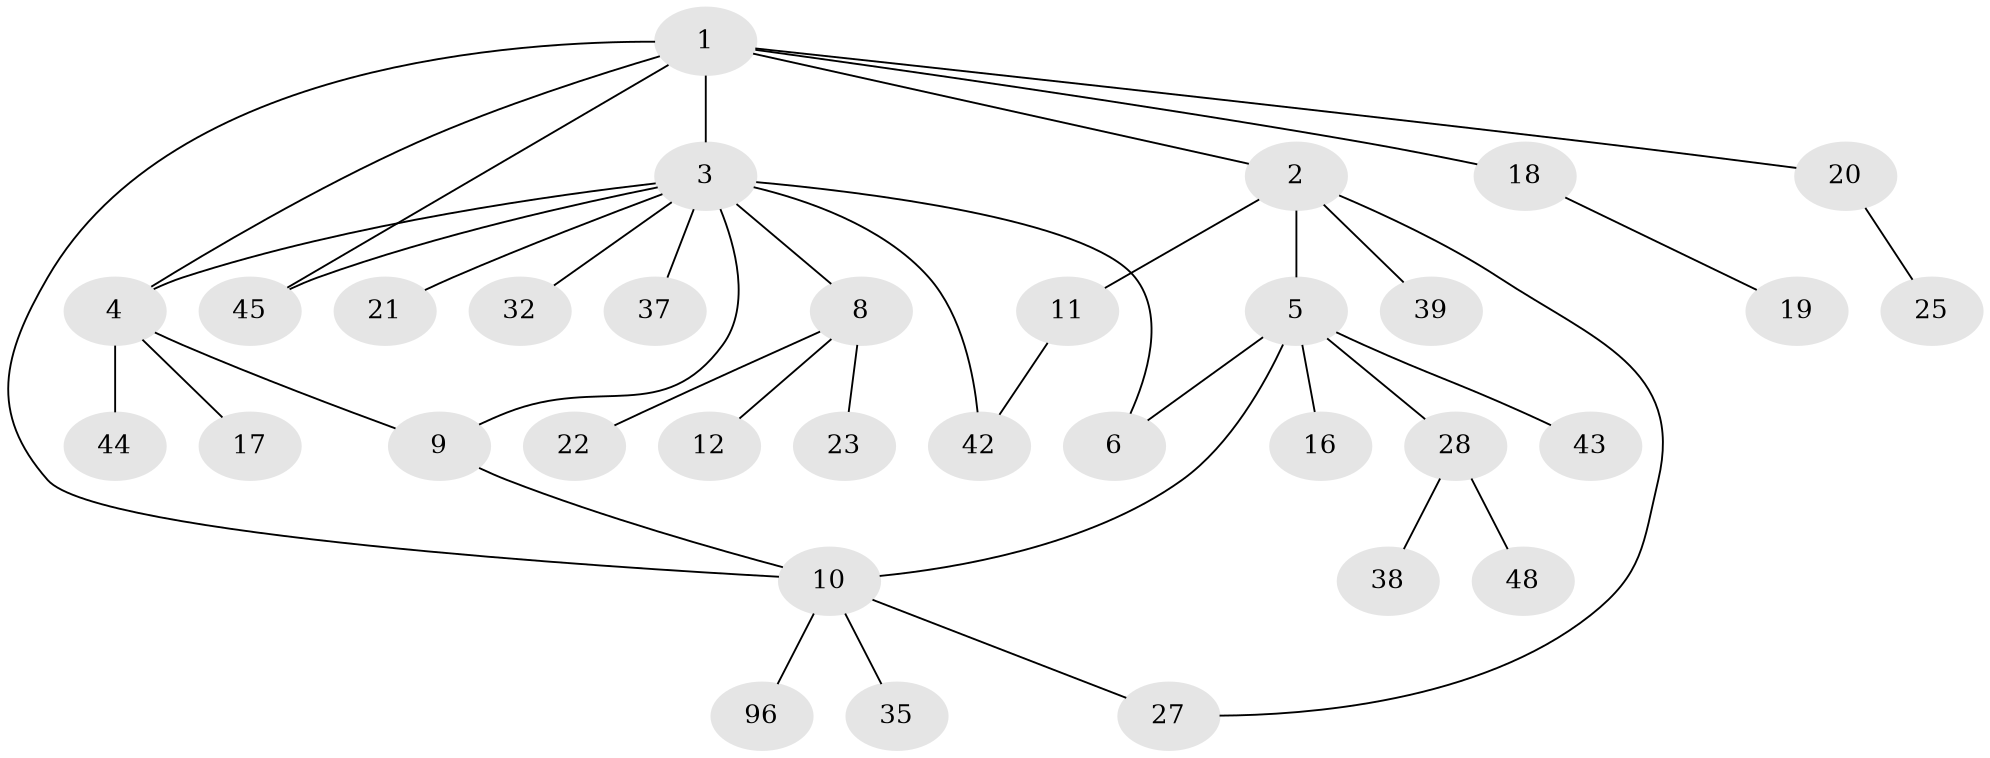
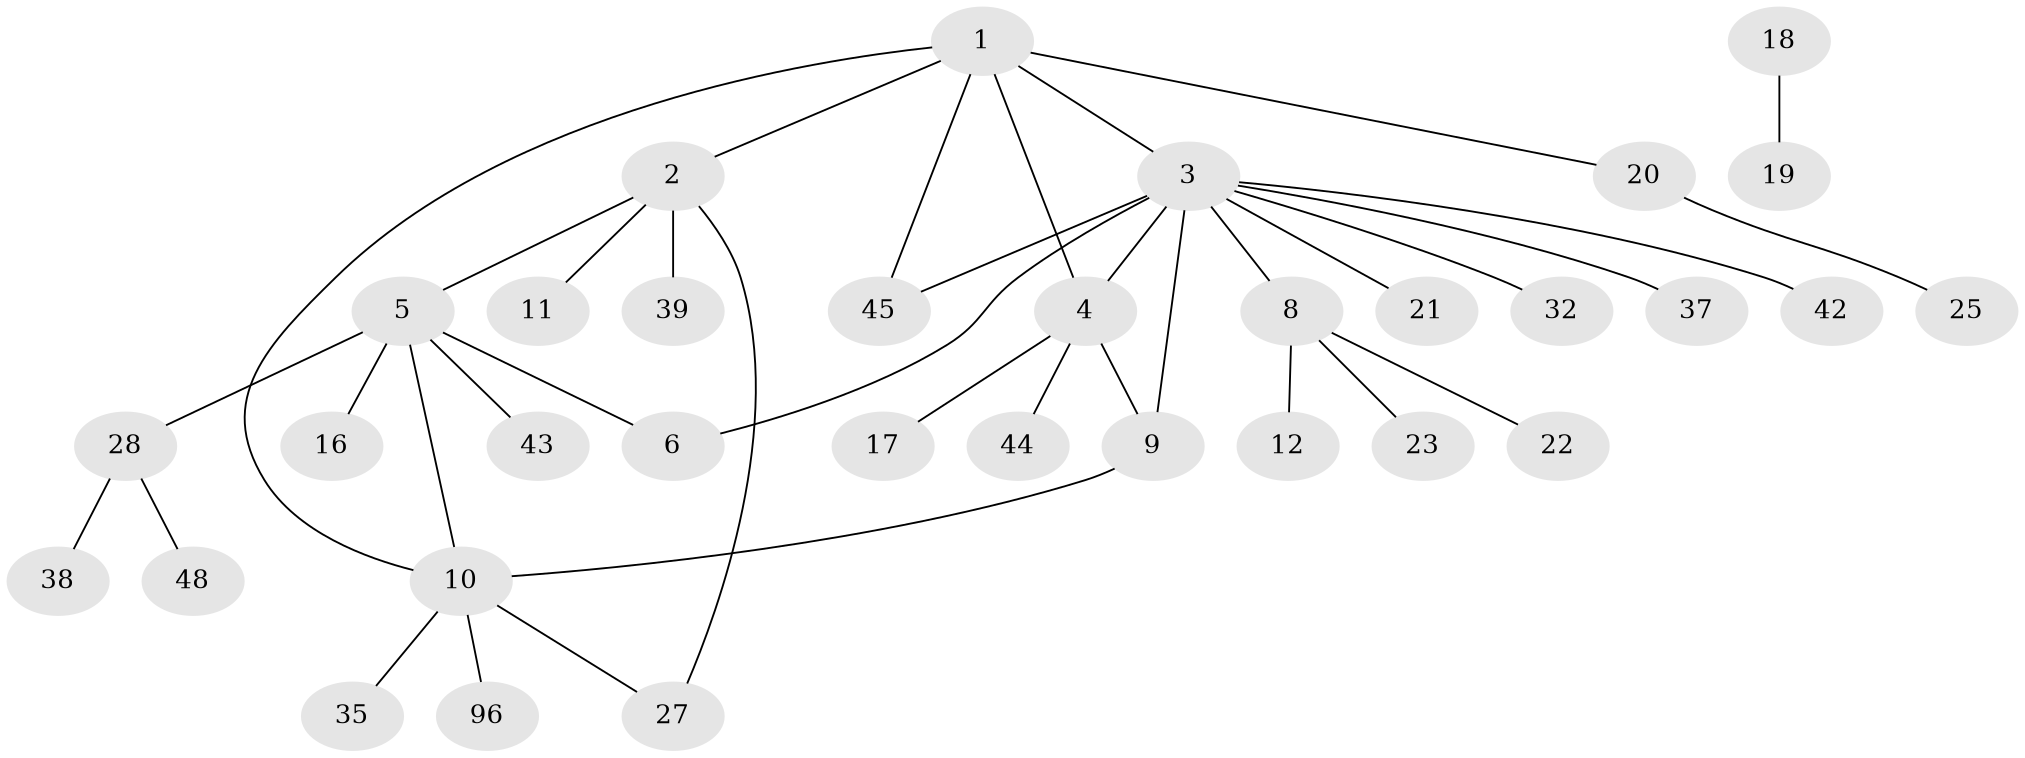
  graph {
    node [color=gray90 style=filled]
    1 [super="+34"]
    2 [super="+14"]
    3 [super="+7"]
    4 [super="+41"]
    10 [super="+31"]
    18 [super="+22"]
    20
    45
    5 [super="+13"]
    11 [super="+26"]
    27 [super="+33"]
    39
    6
    8 [super="+15"]
    9
    21
    32
    37 [super="+47"]
    42
    17
    44
    35
    n23 [label=96]
    19 [super="+24"]
    25 [super="+49"]
    16
    28 [super="+36"]
    43
    12
    23 [super="+30"]
    n31 [label=22 super="+40"]
    38
    48
    1 -- 2
    1 -- 3
    1 -- 4
    1 -- 10
-   1 -- 18
    1 -- 20
    1 -- 45
    2 -- 5
    2 -- 11
    2 -- 27
    2 -- 39
    3 -- 4
    3 -- 45
    3 -- 6 [weight=2]
    3 -- 8
    3 -- 9
    3 -- 21
    3 -- 32
    3 -- 37
    3 -- 42
    4 -- 9
    4 -- 17
    4 -- 44
    10 -- 27
    10 -- 35
    10 -- n23
    18 -- 19
    20 -- 25
    5 -- 10
    5 -- 6
    5 -- 16
    5 -- 28
    5 -- 43
-   11 -- 42
    8 -- 12
    8 -- 23
    8 -- n31
    9 -- 10
    28 -- 38
    28 -- 48
  }
